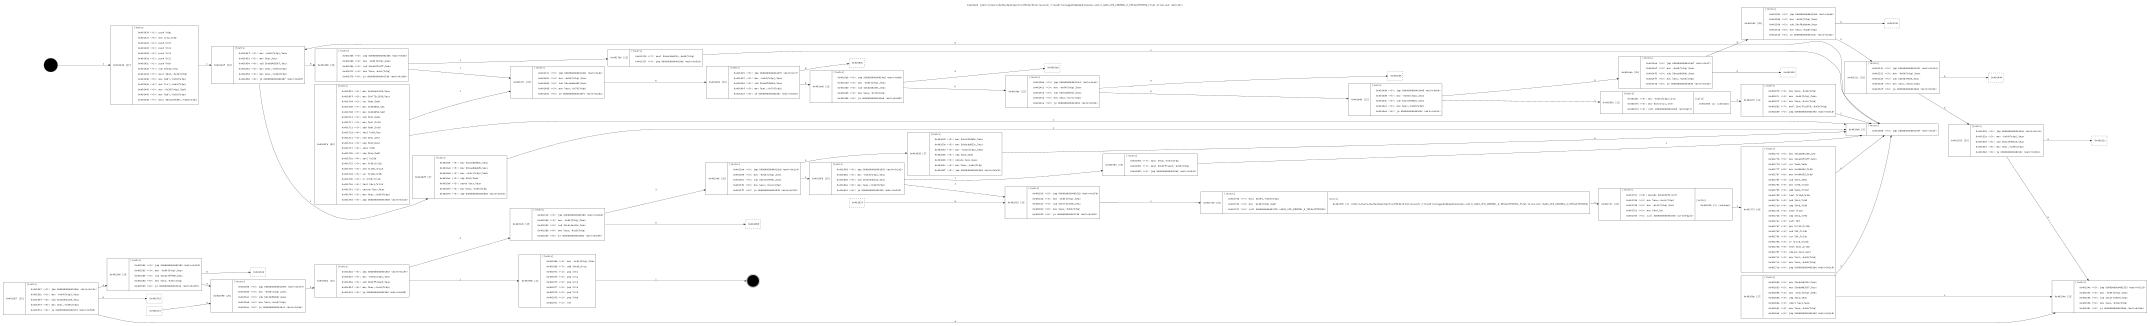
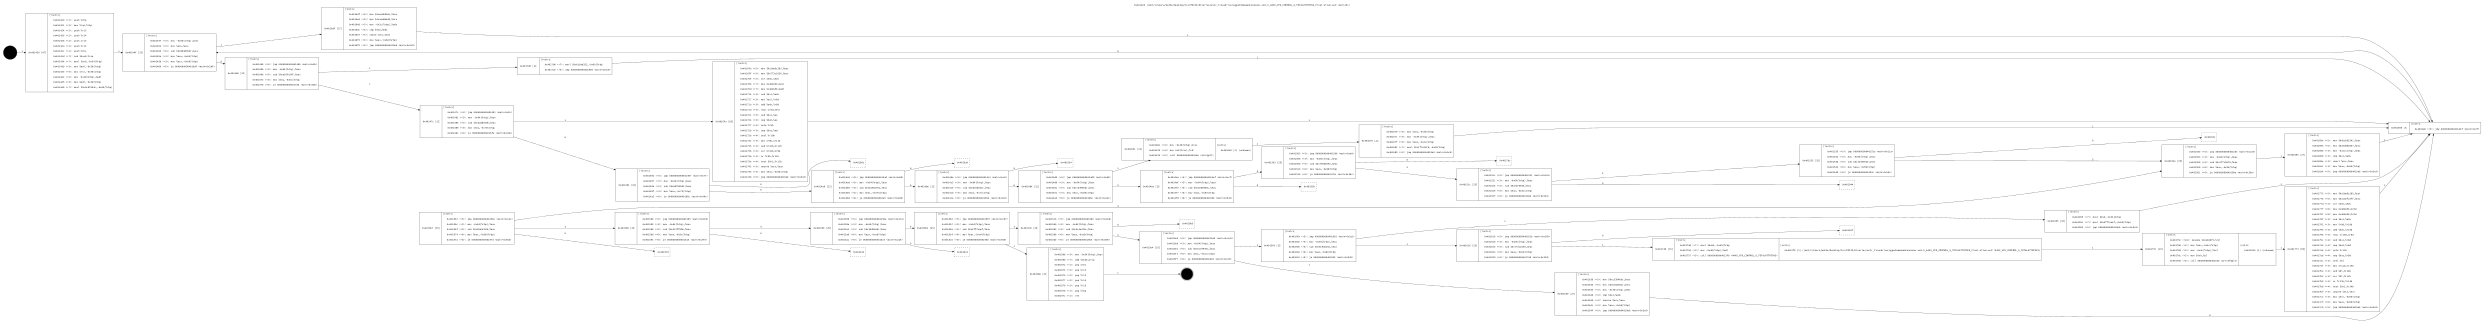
  digraph {
    fontname="Source Code Pro"
    label="0x401420 (/mnt/c/Users/mathe/Desktop/tcc/POCII/binaries/extr_linuxdriversgpudrmmsmadrenoa4xx.xml.h_A4XX_VFD_CONTROL_0_TOTALATTRTOVS_Final-ollvm.out::main(0))"
    labelloc=t
    rankdir=LR
    node [fontname="Source Code Pro" shape=record]
    edge [fontname="Source Code Pro"]
    Entry [fillcolor=black height=0.3 shape=circle style=filled width=0.3]
    n2 [label="{\n     0x401420 [47]\l\n     | [instrs]\l\n     &nbsp;&nbsp;0x401420 \<+1\>: push %rbp\l\n     &nbsp;&nbsp;0x401421 \<+3\>: mov %rsp,%rbp\l\n     &nbsp;&nbsp;0x401424 \<+2\>: push %r15\l\n     &nbsp;&nbsp;0x401426 \<+2\>: push %r14\l\n     &nbsp;&nbsp;0x401428 \<+2\>: push %r13\l\n     &nbsp;&nbsp;0x40142a \<+2\>: push %r12\l\n     &nbsp;&nbsp;0x40142c \<+1\>: push %rbx\l\n     &nbsp;&nbsp;0x40142d \<+7\>: sub $0xa8,%rsp\l\n     &nbsp;&nbsp;0x401434 \<+7\>: movl $0x0,-0x34(%rbp)\l\n     &nbsp;&nbsp;0x40143b \<+3\>: mov %edi,-0x38(%rbp)\l\n     &nbsp;&nbsp;0x40143e \<+4\>: mov %rsi,-0x40(%rbp)\l\n     &nbsp;&nbsp;0x401442 \<+3\>: mov -0x38(%rbp),%edi\l\n     &nbsp;&nbsp;0x401445 \<+3\>: mov %edi,-0x30(%rbp)\l\n     &nbsp;&nbsp;0x401448 \<+7\>: movl $0x5cd7944c,-0x60(%rbp)\l\n  }"]
    n3 [label="{\n     0x40144f [23]\l\n     | [instrs]\l\n     &nbsp;&nbsp;0x40144f \<+3\>: mov -0x60(%rbp),%eax\l\n     &nbsp;&nbsp;0x401452 \<+2\>: mov %eax,%ecx\l\n     &nbsp;&nbsp;0x401454 \<+6\>: sub $0x8d4d3567,%ecx\l\n     &nbsp;&nbsp;0x40145a \<+3\>: mov %eax,-0x64(%rbp)\l\n     &nbsp;&nbsp;0x40145d \<+3\>: mov %ecx,-0x68(%rbp)\l\n     &nbsp;&nbsp;0x401460 \<+6\>: je 00000000004016df \<main+0x2bf\>\l\n  }"]
    n4 [label="{\n     0x4016df [27]\l\n     | [instrs]\l\n     &nbsp;&nbsp;0x4016df \<+5\>: mov $0xea0b900c,%eax\l\n     &nbsp;&nbsp;0x4016e4 \<+5\>: mov $0xaadde4d5,%ecx\l\n     &nbsp;&nbsp;0x4016e9 \<+3\>: mov -0x2c(%rbp),%edx\l\n     &nbsp;&nbsp;0x4016ec \<+3\>: cmp $0x0,%edx\l\n     &nbsp;&nbsp;0x4016ef \<+3\>: cmove %ecx,%eax\l\n     &nbsp;&nbsp;0x4016f2 \<+3\>: mov %eax,-0x60(%rbp)\l\n     &nbsp;&nbsp;0x4016f5 \<+5\>: jmp 00000000004019e8 \<main+0x5c8\>\l\n  }"]
    n5 [label="{\n     0x401466 [22]\l\n     | [instrs]\l\n     &nbsp;&nbsp;0x401466 \<+5\>: jmp 000000000040146b \<main+0x4b\>\l\n     &nbsp;&nbsp;0x40146b \<+3\>: mov -0x64(%rbp),%eax\l\n     &nbsp;&nbsp;0x40146e \<+5\>: sub $0xa02fc0ff,%eax\l\n     &nbsp;&nbsp;0x401473 \<+3\>: mov %eax,-0x6c(%rbp)\l\n     &nbsp;&nbsp;0x401476 \<+6\>: je 00000000004017d0 \<main+0x3b0\>\l\n  }"]
    n6 [label="{\n     0x4019e8 [5]\l\n     | [instrs]\l\n     &nbsp;&nbsp;0x4019e8 \<+5\>: jmp 000000000040144f \<main+0x2f\>\l\n  }"]
    n7 [label="{\n     0x4017d0 [12]\l\n     | [instrs]\l\n     &nbsp;&nbsp;0x4017d0 \<+7\>: movl $0x6c9ab252,-0x60(%rbp)\l\n     &nbsp;&nbsp;0x4017d7 \<+5\>: jmp 00000000004019e8 \<main+0x5c8\>\l\n  }"]
    n8 [label="{\n     0x40147c [22]\l\n     | [instrs]\l\n     &nbsp;&nbsp;0x40147c \<+5\>: jmp 0000000000401481 \<main+0x61\>\l\n     &nbsp;&nbsp;0x401481 \<+3\>: mov -0x64(%rbp),%eax\l\n     &nbsp;&nbsp;0x401484 \<+5\>: sub $0xaadde4d5,%eax\l\n     &nbsp;&nbsp;0x401489 \<+3\>: mov %eax,-0x70(%rbp)\l\n     &nbsp;&nbsp;0x40148c \<+6\>: je 00000000004016fa \<main+0x2da\>\l\n  }"]
    n9 [label="{\n     0x4016fa [83]\l\n     | [instrs]\l\n     &nbsp;&nbsp;0x4016fa \<+5\>: mov $0x2be9c285,%eax\l\n     &nbsp;&nbsp;0x4016ff \<+5\>: mov $0x773c1636,%ecx\l\n     &nbsp;&nbsp;0x401704 \<+2\>: xor %edx,%edx\l\n     &nbsp;&nbsp;0x401706 \<+7\>: mov 0x404050,%esi\l\n     &nbsp;&nbsp;0x40170d \<+7\>: mov 0x404058,%edi\l\n     &nbsp;&nbsp;0x401714 \<+3\>: sub $0x1,%edx\l\n     &nbsp;&nbsp;0x401717 \<+3\>: mov %esi,%r8d\l\n     &nbsp;&nbsp;0x40171a \<+3\>: add %edx,%r8d\l\n     &nbsp;&nbsp;0x40171d \<+4\>: imul %r8d,%esi\l\n     &nbsp;&nbsp;0x401721 \<+3\>: and $0x1,%esi\l\n     &nbsp;&nbsp;0x401724 \<+3\>: cmp $0x0,%esi\l\n     &nbsp;&nbsp;0x401727 \<+4\>: sete %r9b\l\n     &nbsp;&nbsp;0x40172b \<+3\>: cmp $0xa,%edi\l\n     &nbsp;&nbsp;0x40172e \<+4\>: setl %r10b\l\n     &nbsp;&nbsp;0x401732 \<+3\>: mov %r9b,%r11b\l\n     &nbsp;&nbsp;0x401735 \<+3\>: and %r10b,%r11b\l\n     &nbsp;&nbsp;0x401738 \<+3\>: xor %r10b,%r9b\l\n     &nbsp;&nbsp;0x40173b \<+3\>: or %r9b,%r11b\l\n     &nbsp;&nbsp;0x40173e \<+4\>: test $0x1,%r11b\l\n     &nbsp;&nbsp;0x401742 \<+3\>: cmovne %ecx,%eax\l\n     &nbsp;&nbsp;0x401745 \<+3\>: mov %eax,-0x60(%rbp)\l\n     &nbsp;&nbsp;0x401748 \<+5\>: jmp 00000000004019e8 \<main+0x5c8\>\l\n  }"]
    n10 [label="{\n     0x401492 [22]\l\n     | [instrs]\l\n     &nbsp;&nbsp;0x401492 \<+5\>: jmp 0000000000401497 \<main+0x77\>\l\n     &nbsp;&nbsp;0x401497 \<+3\>: mov -0x64(%rbp),%eax\l\n     &nbsp;&nbsp;0x40149a \<+5\>: sub $0xb6f08562,%eax\l\n     &nbsp;&nbsp;0x40149f \<+3\>: mov %eax,-0x74(%rbp)\l\n     &nbsp;&nbsp;0x4014a2 \<+6\>: je 000000000040186c \<main+0x44c\>\l\n  }"]
    Exit [fillcolor=black height=0.3 peripheries=2 shape=circle style=filled width=0.3]
    n12 [label="{\n     0x40186c\l\n  }" style=dashed]
    n13 [label="{\n     0x4014a8 [22]\l\n     | [instrs]\l\n     &nbsp;&nbsp;0x4014a8 \<+5\>: jmp 00000000004014ad \<main+0x8d\>\l\n     &nbsp;&nbsp;0x4014ad \<+3\>: mov -0x64(%rbp),%eax\l\n     &nbsp;&nbsp;0x4014b0 \<+5\>: sub $0xba582341,%eax\l\n     &nbsp;&nbsp;0x4014b5 \<+3\>: mov %eax,-0x78(%rbp)\l\n     &nbsp;&nbsp;0x4014b8 \<+6\>: je 00000000004016a9 \<main+0x289\>\l\n  }"]
    n14 [label="{\n     0x401773 [93]\l\n     | [instrs]\l\n     &nbsp;&nbsp;0x401773 \<+5\>: mov $0x2be9c285,%esi\l\n     &nbsp;&nbsp;0x401778 \<+5\>: mov $0xa02fc0ff,%ecx\l\n     &nbsp;&nbsp;0x40177d \<+2\>: xor %edx,%edx\l\n     &nbsp;&nbsp;0x40177f \<+8\>: mov 0x404050,%r8d\l\n     &nbsp;&nbsp;0x401787 \<+8\>: mov 0x404058,%r9d\l\n     &nbsp;&nbsp;0x40178f \<+3\>: sub $0x1,%edx\l\n     &nbsp;&nbsp;0x401792 \<+3\>: mov %r8d,%r10d\l\n     &nbsp;&nbsp;0x401795 \<+3\>: add %edx,%r10d\l\n     &nbsp;&nbsp;0x401798 \<+4\>: imul %r10d,%r8d\l\n     &nbsp;&nbsp;0x40179c \<+4\>: and $0x1,%r8d\l\n     &nbsp;&nbsp;0x4017a0 \<+4\>: cmp $0x0,%r8d\l\n     &nbsp;&nbsp;0x4017a4 \<+4\>: sete %r11b\l\n     &nbsp;&nbsp;0x4017a8 \<+4\>: cmp $0xa,%r9d\l\n     &nbsp;&nbsp;0x4017ac \<+3\>: setl %bl\l\n     &nbsp;&nbsp;0x4017af \<+3\>: mov %r11b,%r14b\l\n     &nbsp;&nbsp;0x4017b2 \<+3\>: and %bl,%r14b\l\n     &nbsp;&nbsp;0x4017b5 \<+3\>: xor %bl,%r11b\l\n     &nbsp;&nbsp;0x4017b8 \<+3\>: or %r11b,%r14b\l\n     &nbsp;&nbsp;0x4017bb \<+4\>: test $0x1,%r14b\l\n     &nbsp;&nbsp;0x4017bf \<+3\>: cmovne %ecx,%esi\l\n     &nbsp;&nbsp;0x4017c2 \<+3\>: mov %esi,-0x60(%rbp)\l\n     &nbsp;&nbsp;0x4017c5 \<+6\>: mov %eax,-0xb8(%rbp)\l\n     &nbsp;&nbsp;0x4017cb \<+5\>: jmp 00000000004019e8 \<main+0x5c8\>\l\n  }"]
    n15 [label="{\n     0x4016a9\l\n  }" style=dashed]
    n16 [label="{\n     0x4014be [22]\l\n     | [instrs]\l\n     &nbsp;&nbsp;0x4014be \<+5\>: jmp 00000000004014c3 \<main+0xa3\>\l\n     &nbsp;&nbsp;0x4014c3 \<+3\>: mov -0x64(%rbp),%eax\l\n     &nbsp;&nbsp;0x4014c6 \<+5\>: sub $0xbcbd032c,%eax\l\n     &nbsp;&nbsp;0x4014cb \<+3\>: mov %eax,-0x7c(%rbp)\l\n     &nbsp;&nbsp;0x4014ce \<+6\>: je 0000000000401654 \<main+0x234\>\l\n  }"]
    n17 [label="{\n     0x40175c [23]\l\n     | [instrs]\l\n     &nbsp;&nbsp;0x40175c \<+10\>: movabs $0x4020f2,%rdi\l\n     &nbsp;&nbsp;0x401766 \<+3\>: mov %eax,-0x4c(%rbp)\l\n     &nbsp;&nbsp;0x401769 \<+3\>: mov -0x4c(%rbp),%esi\l\n     &nbsp;&nbsp;0x40176c \<+2\>: mov $0x0,%al\l\n     &nbsp;&nbsp;0x40176e \<+5\>: call 0000000000401030 \<printf@plt\>\l\n     | [calls]\l\n     &nbsp;&nbsp;0x401030 \{1\} (unknown)\l\n  }"]
    n18 [label="{\n     0x401654\l\n  }" style=dashed]
    n19 [label="{\n     0x4014d4 [22]\l\n     | [instrs]\l\n     &nbsp;&nbsp;0x4014d4 \<+5\>: jmp 00000000004014d9 \<main+0xb9\>\l\n     &nbsp;&nbsp;0x4014d9 \<+3\>: mov -0x64(%rbp),%eax\l\n     &nbsp;&nbsp;0x4014dc \<+5\>: sub $0xc53946bc,%eax\l\n     &nbsp;&nbsp;0x4014e1 \<+3\>: mov %eax,-0x80(%rbp)\l\n     &nbsp;&nbsp;0x4014e4 \<+6\>: je 000000000040166c \<main+0x24c\>\l\n  }"]
    n20 [label="{\n     0x40162f\l\n  }" style=dashed]
    n21 [label="{\n     0x40166c [13]\l\n     | [instrs]\l\n     &nbsp;&nbsp;0x40166c \<+4\>: mov -0x40(%rbp),%rax\l\n     &nbsp;&nbsp;0x401670 \<+4\>: mov 0x8(%rax),%rdi\l\n     &nbsp;&nbsp;0x401674 \<+5\>: call 0000000000401040 \<atoi@plt\>\l\n     | [calls]\l\n     &nbsp;&nbsp;0x401040 \{1\} (unknown)\l\n  }"]
    n22 [label="{\n     0x4014ea [25]\l\n     | [instrs]\l\n     &nbsp;&nbsp;0x4014ea \<+5\>: jmp 00000000004014ef \<main+0xcf\>\l\n     &nbsp;&nbsp;0x4014ef \<+3\>: mov -0x64(%rbp),%eax\l\n     &nbsp;&nbsp;0x4014f2 \<+5\>: sub $0xea0b900c,%eax\l\n     &nbsp;&nbsp;0x4014f7 \<+6\>: mov %eax,-0x84(%rbp)\l\n     &nbsp;&nbsp;0x4014fd \<+6\>: je 0000000000401938 \<main+0x518\>\l\n  }"]
    n23 [label="{\n     0x40174d [15]\l\n     | [instrs]\l\n     &nbsp;&nbsp;0x40174d \<+7\>: movl $0x64,-0x48(%rbp)\l\n     &nbsp;&nbsp;0x401754 \<+3\>: mov -0x48(%rbp),%edi\l\n     &nbsp;&nbsp;0x401757 \<+5\>: call 00000000004013f0 \<A4XX_VFD_CONTROL_0_TOTALATTRTOVS\>\l\n     | [calls]\l\n     &nbsp;&nbsp;0x4013f0 \{1\} (/mnt/c/Users/mathe/Desktop/tcc/POCII/binaries/extr_linuxdriversgpudrmmsmadrenoa4xx.xml.h_A4XX_VFD_CONTROL_0_TOTALATTRTOVS_Final-ollvm.out::A4XX_VFD_CONTROL_0_TOTALATTRTOVS)\l\n  }"]
    n24 [label="{\n     0x401679 [21]\l\n     | [instrs]\l\n     &nbsp;&nbsp;0x401679 \<+3\>: mov %eax,-0x44(%rbp)\l\n     &nbsp;&nbsp;0x40167c \<+3\>: mov -0x44(%rbp),%eax\l\n     &nbsp;&nbsp;0x40167f \<+3\>: mov %eax,-0x2c(%rbp)\l\n     &nbsp;&nbsp;0x401682 \<+7\>: movl $0x1f7c0678,-0x60(%rbp)\l\n     &nbsp;&nbsp;0x401689 \<+5\>: jmp 00000000004019e8 \<main+0x5c8\>\l\n  }"]
    n25 [label="{\n     0x401938\l\n  }" style=dashed]
    n26 [label="{\n     0x401503 [25]\l\n     | [instrs]\l\n     &nbsp;&nbsp;0x401503 \<+5\>: jmp 0000000000401508 \<main+0xe8\>\l\n     &nbsp;&nbsp;0x401508 \<+3\>: mov -0x64(%rbp),%eax\l\n     &nbsp;&nbsp;0x40150b \<+5\>: sub $0xf9a0be4e,%eax\l\n     &nbsp;&nbsp;0x401510 \<+6\>: mov %eax,-0x88(%rbp)\l\n     &nbsp;&nbsp;0x401516 \<+6\>: je 00000000004017dc \<main+0x3bc\>\l\n  }"]
    n27 [label="{\n     0x401616 [25]\l\n     | [instrs]\l\n     &nbsp;&nbsp;0x401616 \<+5\>: jmp 000000000040161b \<main+0x1fb\>\l\n     &nbsp;&nbsp;0x40161b \<+3\>: mov -0x64(%rbp),%eax\l\n     &nbsp;&nbsp;0x40161e \<+5\>: sub $0x773c1636,%eax\l\n     &nbsp;&nbsp;0x401623 \<+6\>: mov %eax,-0xb4(%rbp)\l\n     &nbsp;&nbsp;0x401629 \<+6\>: je 000000000040174d \<main+0x32d\>\l\n  }"]
    n28 [label="{\n     0x4017dc\l\n  }" style=dashed]
    n29 [label="{\n     0x40151c [25]\l\n     | [instrs]\l\n     &nbsp;&nbsp;0x40151c \<+5\>: jmp 0000000000401521 \<main+0x101\>\l\n     &nbsp;&nbsp;0x401521 \<+3\>: mov -0x64(%rbp),%eax\l\n     &nbsp;&nbsp;0x401524 \<+5\>: sub $0xeb75844,%eax\l\n     &nbsp;&nbsp;0x401529 \<+6\>: mov %eax,-0x8c(%rbp)\l\n     &nbsp;&nbsp;0x40152f \<+6\>: je 0000000000401944 \<main+0x524\>\l\n  }"]
    n30 [label="{\n     0x401955 [19]\l\n     | [instrs]\l\n     &nbsp;&nbsp;0x401955 \<+7\>: movl $0x0,-0x34(%rbp)\l\n     &nbsp;&nbsp;0x40195c \<+7\>: movl $0x4ff7aaef,-0x60(%rbp)\l\n     &nbsp;&nbsp;0x401963 \<+5\>: jmp 00000000004019e8 \<main+0x5c8\>\l\n  }"]
    n31 [label="{\n     0x401944\l\n  }" style=dashed]
    n32 [label="{\n     0x401535 [25]\l\n     | [instrs]\l\n     &nbsp;&nbsp;0x401535 \<+5\>: jmp 000000000040153a \<main+0x11a\>\l\n     &nbsp;&nbsp;0x40153a \<+3\>: mov -0x64(%rbp),%eax\l\n     &nbsp;&nbsp;0x40153d \<+5\>: sub $0x124493ae,%eax\l\n     &nbsp;&nbsp;0x401542 \<+6\>: mov %eax,-0x90(%rbp)\l\n     &nbsp;&nbsp;0x401548 \<+6\>: je 000000000040192c \<main+0x50c\>\l\n  }"]
    n33 [label="{\n     0x40192c\l\n  }" style=dashed]
    n34 [label="{\n     0x40154e [25]\l\n     | [instrs]\l\n     &nbsp;&nbsp;0x40154e \<+5\>: jmp 0000000000401553 \<main+0x133\>\l\n     &nbsp;&nbsp;0x401553 \<+3\>: mov -0x64(%rbp),%eax\l\n     &nbsp;&nbsp;0x401556 \<+5\>: sub $0x1f7c0678,%eax\l\n     &nbsp;&nbsp;0x40155b \<+6\>: mov %eax,-0x94(%rbp)\l\n     &nbsp;&nbsp;0x401561 \<+6\>: je 000000000040168e \<main+0x26e\>\l\n  }"]
    n35 [label="{\n     0x40168e [27]\l\n     | [instrs]\l\n     &nbsp;&nbsp;0x40168e \<+5\>: mov $0xba582341,%eax\l\n     &nbsp;&nbsp;0x401693 \<+5\>: mov $0x8d4d3567,%ecx\l\n     &nbsp;&nbsp;0x401698 \<+3\>: mov -0x2c(%rbp),%edx\l\n     &nbsp;&nbsp;0x40169b \<+3\>: cmp $0x1,%edx\l\n     &nbsp;&nbsp;0x40169e \<+3\>: cmovl %ecx,%eax\l\n     &nbsp;&nbsp;0x4016a1 \<+3\>: mov %eax,-0x60(%rbp)\l\n     &nbsp;&nbsp;0x4016a4 \<+5\>: jmp 00000000004019e8 \<main+0x5c8\>\l\n  }"]
    n36 [label="{\n     0x401567 [25]\l\n     | [instrs]\l\n     &nbsp;&nbsp;0x401567 \<+5\>: jmp 000000000040156c \<main+0x14c\>\l\n     &nbsp;&nbsp;0x40156c \<+3\>: mov -0x64(%rbp),%eax\l\n     &nbsp;&nbsp;0x40156f \<+5\>: sub $0x2be9c285,%eax\l\n     &nbsp;&nbsp;0x401574 \<+6\>: mov %eax,-0x98(%rbp)\l\n     &nbsp;&nbsp;0x40157a \<+6\>: je 000000000040197d \<main+0x55d\>\l\n  }"]
    n37 [label="{\n     0x40197d\l\n  }" style=dashed]
    n38 [label="{\n     0x401580 [25]\l\n     | [instrs]\l\n     &nbsp;&nbsp;0x401580 \<+5\>: jmp 0000000000401585 \<main+0x165\>\l\n     &nbsp;&nbsp;0x401585 \<+3\>: mov -0x64(%rbp),%eax\l\n     &nbsp;&nbsp;0x401588 \<+5\>: sub $0x312ff996,%eax\l\n     &nbsp;&nbsp;0x40158d \<+6\>: mov %eax,-0x9c(%rbp)\l\n     &nbsp;&nbsp;0x401593 \<+6\>: je 0000000000401814 \<main+0x3f4\>\l\n  }"]
    n39 [label="{\n     0x4015fd [25]\l\n     | [instrs]\l\n     &nbsp;&nbsp;0x4015fd \<+5\>: jmp 0000000000401602 \<main+0x1e2\>\l\n     &nbsp;&nbsp;0x401602 \<+3\>: mov -0x64(%rbp),%eax\l\n     &nbsp;&nbsp;0x401605 \<+5\>: sub $0x6c9ab252,%eax\l\n     &nbsp;&nbsp;0x40160a \<+6\>: mov %eax,-0xb0(%rbp)\l\n     &nbsp;&nbsp;0x401610 \<+6\>: je 0000000000401955 \<main+0x535\>\l\n  }"]
    n40 [label="{\n     0x401814\l\n  }" style=dashed]
    n41 [label="{\n     0x401599 [25]\l\n     | [instrs]\l\n     &nbsp;&nbsp;0x401599 \<+5\>: jmp 000000000040159e \<main+0x17e\>\l\n     &nbsp;&nbsp;0x40159e \<+3\>: mov -0x64(%rbp),%eax\l\n     &nbsp;&nbsp;0x4015a1 \<+5\>: sub $0x34d9040c,%eax\l\n     &nbsp;&nbsp;0x4015a6 \<+6\>: mov %eax,-0xa0(%rbp)\l\n     &nbsp;&nbsp;0x4015ac \<+6\>: je 00000000004016c4 \<main+0x2a4\>\l\n  }"]
    n42 [label="{\n     0x401639 [27]\l\n     | [instrs]\l\n     &nbsp;&nbsp;0x401639 \<+5\>: mov $0xc53946bc,%eax\l\n     &nbsp;&nbsp;0x40163e \<+5\>: mov $0xbcbd032c,%ecx\l\n     &nbsp;&nbsp;0x401643 \<+3\>: mov -0x30(%rbp),%edx\l\n     &nbsp;&nbsp;0x401646 \<+3\>: cmp $0x2,%edx\l\n     &nbsp;&nbsp;0x401649 \<+3\>: cmovne %ecx,%eax\l\n     &nbsp;&nbsp;0x40164c \<+3\>: mov %eax,-0x60(%rbp)\l\n     &nbsp;&nbsp;0x40164f \<+5\>: jmp 00000000004019e8 \<main+0x5c8\>\l\n  }"]
    n43 [label="{\n     0x4016c4\l\n  }" style=dashed]
    n44 [label="{\n     0x4015b2 [25]\l\n     | [instrs]\l\n     &nbsp;&nbsp;0x4015b2 \<+5\>: jmp 00000000004015b7 \<main+0x197\>\l\n     &nbsp;&nbsp;0x4015b7 \<+3\>: mov -0x64(%rbp),%eax\l\n     &nbsp;&nbsp;0x4015ba \<+5\>: sub $0x4ff7aaef,%eax\l\n     &nbsp;&nbsp;0x4015bf \<+6\>: mov %eax,-0xa4(%rbp)\l\n     &nbsp;&nbsp;0x4015c5 \<+6\>: je 0000000000401968 \<main+0x548\>\l\n  }"]
    n45 [label="{\n     0x4015e4 [25]\l\n     | [instrs]\l\n     &nbsp;&nbsp;0x4015e4 \<+5\>: jmp 00000000004015e9 \<main+0x1c9\>\l\n     &nbsp;&nbsp;0x4015e9 \<+3\>: mov -0x64(%rbp),%eax\l\n     &nbsp;&nbsp;0x4015ec \<+5\>: sub $0x5cd7944c,%eax\l\n     &nbsp;&nbsp;0x4015f1 \<+6\>: mov %eax,-0xac(%rbp)\l\n     &nbsp;&nbsp;0x4015f7 \<+6\>: je 0000000000401639 \<main+0x219\>\l\n  }"]
    n46 [label="{\n     0x4015cb [25]\l\n     | [instrs]\l\n     &nbsp;&nbsp;0x4015cb \<+5\>: jmp 00000000004015d0 \<main+0x1b0\>\l\n     &nbsp;&nbsp;0x4015d0 \<+3\>: mov -0x64(%rbp),%eax\l\n     &nbsp;&nbsp;0x4015d3 \<+5\>: sub $0x5c4ac95c,%eax\l\n     &nbsp;&nbsp;0x4015d8 \<+6\>: mov %eax,-0xa8(%rbp)\l\n     &nbsp;&nbsp;0x4015de \<+6\>: je 00000000004019b5 \<main+0x595\>\l\n  }"]
    n47 [label="{\n     0x401968 [21]\l\n     | [instrs]\l\n     &nbsp;&nbsp;0x401968 \<+3\>: mov -0x34(%rbp),%eax\l\n     &nbsp;&nbsp;0x40196b \<+7\>: add $0xa8,%rsp\l\n     &nbsp;&nbsp;0x401972 \<+1\>: pop %rbx\l\n     &nbsp;&nbsp;0x401973 \<+2\>: pop %r12\l\n     &nbsp;&nbsp;0x401975 \<+2\>: pop %r13\l\n     &nbsp;&nbsp;0x401977 \<+2\>: pop %r14\l\n     &nbsp;&nbsp;0x401979 \<+2\>: pop %r15\l\n     &nbsp;&nbsp;0x40197b \<+1\>: pop %rbp\l\n     &nbsp;&nbsp;0x40197c \<+1\>: ret\l\n  }"]
    n48 [label="{\n     0x4019b5\l\n  }" style=dashed]
    Entry -> n2 [label=" 1"]
    n2 -> n3 [label=" 1"]
    n3 -> n4 [label=" 1"]
    n3 -> n5 [label=" 8"]
    n4 -> n6 [label=" 1"]
    n5 -> n7 [label=" 1"]
    n5 -> n8 [label=" 7"]
    n6 -> n3 [label=" 8"]
    n7 -> n6 [label=" 1"]
-   n9 -> n8 [label=" 1"]
+   n8 -> n9 [label=" 1"]
    n8 -> n10 [label=" 6"]
    n9 -> n6 [label=" 1"]
    n10 -> n12 [label=" 0"]
    n10 -> n13 [label=" 6"]
    n13 -> n15 [label=" 0"]
    n13 -> n16 [label=" 6"]
    n14 -> n6 [label=" 1"]
    n16 -> n18 [label=" 0"]
    n16 -> n19 [label=" 6"]
    n17 -> n14 [label=" 1"]
    n19 -> n21 [label=" 1"]
    n19 -> n22 [label=" 5"]
    n21 -> n24 [label=" 1"]
    n22 -> n25 [label=" 0"]
    n22 -> n26 [label=" 5"]
    n23 -> n17 [label=" 1"]
    n24 -> n6 [label=" 1"]
    n26 -> n28 [label=" 0"]
    n26 -> n29 [label=" 5"]
-   n20 -> n27 [label=" 0"]
+   n27 -> n20 [label=" 0"]
    n27 -> n23 [label=" 1"]
    n29 -> n31 [label=" 0"]
    n29 -> n32 [label=" 5"]
    n30 -> n6 [label=" 1"]
    n32 -> n33 [label=" 0"]
    n32 -> n34 [label=" 5"]
-   n35 -> n34 [label=" 1"]
+   n34 -> n35 [label=" 1"]
    n35 -> n6 [label=" 1"]
    n36 -> n34 [label=" 4"]
    n36 -> n37 [label=" 0"]
    n36 -> n38 [label=" 4"]
    n38 -> n40 [label=" 0"]
    n38 -> n41 [label=" 4"]
    n39 -> n27 [label=" 1"]
    n39 -> n30 [label=" 1"]
-   n43 -> n41 [label=" 0"]
+   n41 -> n43 [label=" 0"]
    n41 -> n44 [label=" 4"]
    n42 -> n6 [label=" 6"]
    n44 -> n46 [label=" 3"]
    n44 -> n47 [label=" 1"]
    n45 -> n39 [label=" 2"]
    n45 -> n42 [label=" 1"]
    n46 -> n45 [label=" 3"]
    n46 -> n48 [label=" 0"]
    n47 -> Exit [label=" 1"]
  }
